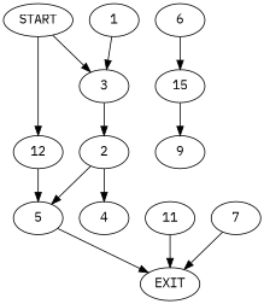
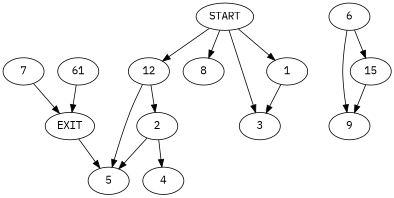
  digraph {
    fontname="IBM Plex Mono"
    node [fontname="IBM Plex Mono"]
    edge [fontname="IBM Plex Mono"]
    n1 [label=START]
    1
+   8
    12
    3
    n6 [label=EXIT]
-   11
+   11 [label=61]
    5
    2
    4
    6
    9
    n13 [label=15]
    7
+   n1 -> 1
+   n1 -> 8
    n1 -> 12
    n1 -> 3
    1 -> 3
    12 -> 5
-   3 -> 2
+   12 -> 2
    11 -> n6
-   5 -> n6
+   n6 -> 5
    2 -> 5
    2 -> 4
+   6 -> 9
    6 -> n13
    n13 -> 9
    7 -> n6
  }
